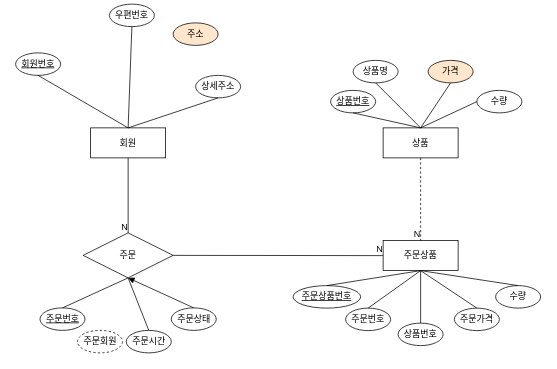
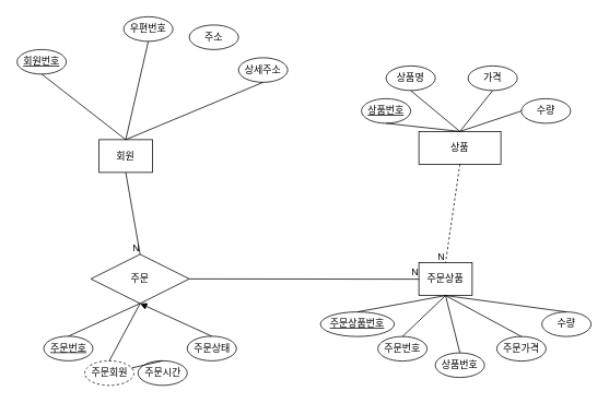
  <mxCell id="0" />
  <mxCell id="1" parent="0" />
- <mxCell id="2" value="상품" style="whiteSpace=wrap;html=1;align=center;" vertex="1" parent="1"><mxGeometry x="510" y="170" width="100" height="40" as="geometry" /></mxCell>
- <mxCell id="3" value="회원" style="whiteSpace=wrap;html=1;align=center;" vertex="1" parent="1"><mxGeometry x="120" y="170" width="100" height="40" as="geometry" /></mxCell>
- <mxCell id="4" value="회원번호" style="ellipse;whiteSpace=wrap;html=1;align=center;fontStyle=4;" vertex="1" parent="1"><mxGeometry x="20" y="70" width="60" height="30" as="geometry" /></mxCell>
+ <mxCell id="2" value="상품" style="whiteSpace=wrap;html=1;align=center;" vertex="1" parent="1"><mxGeometry x="510" y="160" width="100" height="40" as="geometry" /></mxCell>
+ <mxCell id="3" value="회원" style="whiteSpace=wrap;html=1;align=center;" vertex="1" parent="1"><mxGeometry x="120" y="170" width="65" height="40" as="geometry" /></mxCell>
+ <mxCell id="4" value="회원번호" style="ellipse;whiteSpace=wrap;html=1;align=center;fontStyle=4;" vertex="1" parent="1"><mxGeometry x="20" y="60" width="60" height="30" as="geometry" /></mxCell>
  <mxCell id="5" value="" style="endArrow=none;html=1;rounded=0;exitX=0.5;exitY=1;exitDx=0;exitDy=0;entryX=0.5;entryY=0;entryDx=0;entryDy=0;" edge="1" parent="1" source="4" target="3"><mxGeometry relative="1" as="geometry"><mxPoint x="290" y="470" as="sourcePoint" /><mxPoint x="450" y="470" as="targetPoint" /></mxGeometry></mxCell>
- <mxCell id="6" value="우편번호" style="ellipse;whiteSpace=wrap;html=1;align=center;" vertex="1" parent="1"><mxGeometry x="145" y="5" width="60" height="30" as="geometry" /></mxCell>
- <mxCell id="7" value="주소" style="ellipse;whiteSpace=wrap;html=1;align=center;fillColor=#ffe6cc;" vertex="1" parent="1"><mxGeometry x="230" y="30" width="60" height="30" as="geometry" /></mxCell>
+ <mxCell id="6" value="우편번호" style="ellipse;whiteSpace=wrap;html=1;align=center;" vertex="1" parent="1"><mxGeometry x="150" y="20" width="60" height="30" as="geometry" /></mxCell>
+ <mxCell id="7" value="주소" style="ellipse;whiteSpace=wrap;html=1;align=center;" vertex="1" parent="1"><mxGeometry x="230" y="30" width="60" height="30" as="geometry" /></mxCell>
  <mxCell id="8" style="edgeStyle=none;html=1;exitX=0.5;exitY=0;exitDx=0;exitDy=0;exitPerimeter=0;entryX=0.5;entryY=0;entryDx=0;entryDy=0;" edge="1" parent="1" source="9" target="9"><mxGeometry relative="1" as="geometry"><mxPoint x="270" y="260" as="targetPoint" /></mxGeometry></mxCell>
- <mxCell id="9" value="상세주소" style="ellipse;whiteSpace=wrap;html=1;align=center;" vertex="1" parent="1"><mxGeometry x="260" y="100" width="60" height="30" as="geometry" /></mxCell>
+ <mxCell id="9" value="상세주소" style="ellipse;whiteSpace=wrap;html=1;align=center;" vertex="1" parent="1"><mxGeometry x="290" y="70" width="60" height="30" as="geometry" /></mxCell>
  <mxCell id="10" value="" style="endArrow=none;html=1;rounded=0;exitX=0.5;exitY=1;exitDx=0;exitDy=0;entryX=0.5;entryY=0;entryDx=0;entryDy=0;" edge="1" parent="1" source="6" target="3"><mxGeometry relative="1" as="geometry"><mxPoint x="100" y="360" as="sourcePoint" /><mxPoint x="260" y="360" as="targetPoint" /></mxGeometry></mxCell>
  <mxCell id="11" value="" style="endArrow=none;html=1;rounded=0;exitX=0.5;exitY=1;exitDx=0;exitDy=0;entryX=0.5;entryY=0;entryDx=0;entryDy=0;" edge="1" parent="1" source="9" target="3"><mxGeometry relative="1" as="geometry"><mxPoint x="120" y="380" as="sourcePoint" /><mxPoint x="180" y="230" as="targetPoint" /></mxGeometry></mxCell>
  <mxCell id="12" value="상품번호" style="ellipse;whiteSpace=wrap;html=1;align=center;fontStyle=4;" vertex="1" parent="1"><mxGeometry x="440" y="120" width="60" height="30" as="geometry" /></mxCell>
  <mxCell id="13" value="상품명" style="ellipse;whiteSpace=wrap;html=1;align=center;" vertex="1" parent="1"><mxGeometry x="470" y="80" width="60" height="30" as="geometry" /></mxCell>
- <mxCell id="14" value="가격" style="ellipse;whiteSpace=wrap;html=1;align=center;fillColor=#ffe6cc;" vertex="1" parent="1"><mxGeometry x="570" y="80" width="60" height="30" as="geometry" /></mxCell>
+ <mxCell id="14" value="가격" style="ellipse;whiteSpace=wrap;html=1;align=center;" vertex="1" parent="1"><mxGeometry x="570" y="80" width="60" height="30" as="geometry" /></mxCell>
  <mxCell id="15" value="수량" style="ellipse;whiteSpace=wrap;html=1;align=center;" vertex="1" parent="1"><mxGeometry x="635" y="120" width="60" height="30" as="geometry" /></mxCell>
  <mxCell id="16" value="" style="endArrow=none;html=1;rounded=0;exitX=0.5;exitY=1;exitDx=0;exitDy=0;entryX=0.5;entryY=0;entryDx=0;entryDy=0;" edge="1" parent="1" source="12" target="2"><mxGeometry relative="1" as="geometry"><mxPoint x="355" y="360" as="sourcePoint" /><mxPoint x="540" y="150" as="targetPoint" /></mxGeometry></mxCell>
  <mxCell id="17" value="" style="endArrow=none;html=1;rounded=0;exitX=0.5;exitY=1;exitDx=0;exitDy=0;entryX=0.5;entryY=0;entryDx=0;entryDy=0;" edge="1" parent="1" source="13" target="2"><mxGeometry relative="1" as="geometry"><mxPoint x="365" y="370" as="sourcePoint" /><mxPoint x="540" y="150" as="targetPoint" /></mxGeometry></mxCell>
  <mxCell id="18" value="" style="endArrow=none;html=1;rounded=0;exitX=0.5;exitY=1;exitDx=0;exitDy=0;entryX=0.5;entryY=0;entryDx=0;entryDy=0;" edge="1" parent="1" source="14" target="2"><mxGeometry relative="1" as="geometry"><mxPoint x="375" y="380" as="sourcePoint" /><mxPoint x="540" y="150" as="targetPoint" /></mxGeometry></mxCell>
  <mxCell id="19" value="" style="endArrow=none;html=1;rounded=0;exitX=0;exitY=0.5;exitDx=0;exitDy=0;entryX=0.5;entryY=0;entryDx=0;entryDy=0;" edge="1" parent="1" source="15" target="2"><mxGeometry relative="1" as="geometry"><mxPoint x="715" y="140" as="sourcePoint" /><mxPoint x="540" y="150" as="targetPoint" /></mxGeometry></mxCell>
  <mxCell id="20" value="주문" style="shape=rhombus;perimeter=rhombusPerimeter;whiteSpace=wrap;html=1;align=center;" vertex="1" parent="1"><mxGeometry x="110" y="310" width="120" height="60" as="geometry" /></mxCell>
- <mxCell id="21" value="주문상품" style="whiteSpace=wrap;html=1;align=center;" vertex="1" parent="1"><mxGeometry x="510" y="320.32" width="100" height="40" as="geometry" /></mxCell>
+ <mxCell id="21" value="주문상품" style="whiteSpace=wrap;html=1;align=center;" vertex="1" parent="1"><mxGeometry x="510" y="320.32" width="65" height="40" as="geometry" /></mxCell>
  <mxCell id="22" value="주문상품번호" style="ellipse;whiteSpace=wrap;html=1;align=center;fontStyle=4;" vertex="1" parent="1"><mxGeometry x="390" y="380.32" width="90" height="30" as="geometry" /></mxCell>
  <mxCell id="23" value="주문가격" style="ellipse;whiteSpace=wrap;html=1;align=center;" vertex="1" parent="1"><mxGeometry x="605" y="410.32" width="60" height="30" as="geometry" /></mxCell>
  <mxCell id="24" value="수량" style="ellipse;whiteSpace=wrap;html=1;align=center;" vertex="1" parent="1"><mxGeometry x="660" y="380.32" width="60" height="30" as="geometry" /></mxCell>
  <mxCell id="25" value="상품번호" style="ellipse;whiteSpace=wrap;html=1;align=center;" vertex="1" parent="1"><mxGeometry x="530" y="430.32" width="60" height="30" as="geometry" /></mxCell>
  <mxCell id="26" value="주문번호" style="ellipse;whiteSpace=wrap;html=1;align=center;" vertex="1" parent="1"><mxGeometry x="460" y="410.32" width="60" height="30" as="geometry" /></mxCell>
  <mxCell id="27" value="" style="endArrow=none;html=1;rounded=0;exitX=0.5;exitY=0;exitDx=0;exitDy=0;entryX=0.5;entryY=1;entryDx=0;entryDy=0;" edge="1" parent="1" source="24" target="21"><mxGeometry relative="1" as="geometry"><mxPoint x="400" y="250.32" as="sourcePoint" /><mxPoint x="560" y="250.32" as="targetPoint" /></mxGeometry></mxCell>
  <mxCell id="28" value="" style="endArrow=none;html=1;rounded=0;exitX=0.5;exitY=0;exitDx=0;exitDy=0;entryX=0.5;entryY=1;entryDx=0;entryDy=0;" edge="1" parent="1" source="23" target="21"><mxGeometry relative="1" as="geometry"><mxPoint x="410" y="260.32" as="sourcePoint" /><mxPoint x="570" y="260.32" as="targetPoint" /></mxGeometry></mxCell>
  <mxCell id="29" value="" style="endArrow=none;html=1;rounded=0;exitX=0.5;exitY=0;exitDx=0;exitDy=0;entryX=0.5;entryY=1;entryDx=0;entryDy=0;" edge="1" parent="1" source="26" target="21"><mxGeometry relative="1" as="geometry"><mxPoint x="420" y="270.32" as="sourcePoint" /><mxPoint x="580" y="270.32" as="targetPoint" /></mxGeometry></mxCell>
  <mxCell id="30" value="" style="endArrow=none;html=1;rounded=0;exitX=0.5;exitY=0;exitDx=0;exitDy=0;entryX=0.5;entryY=1;entryDx=0;entryDy=0;" edge="1" parent="1" source="22" target="21"><mxGeometry relative="1" as="geometry"><mxPoint x="430" y="280.32" as="sourcePoint" /><mxPoint x="590" y="280.32" as="targetPoint" /></mxGeometry></mxCell>
  <mxCell id="31" value="" style="endArrow=none;html=1;rounded=0;exitX=0.5;exitY=1;exitDx=0;exitDy=0;entryX=0.5;entryY=0;entryDx=0;entryDy=0;" edge="1" parent="1" source="21" target="25"><mxGeometry relative="1" as="geometry"><mxPoint x="440" y="290.32" as="sourcePoint" /><mxPoint x="600" y="290.32" as="targetPoint" /></mxGeometry></mxCell>
  <mxCell id="32" value="" style="endArrow=none;html=1;rounded=0;entryX=0.5;entryY=0;entryDx=0;entryDy=0;exitX=0.5;exitY=1;exitDx=0;exitDy=0;dashed=1;" edge="1" parent="1" source="2" target="21"><mxGeometry relative="1" as="geometry"><mxPoint x="500" y="180" as="sourcePoint" /><mxPoint x="480" y="250" as="targetPoint" /></mxGeometry></mxCell>
  <mxCell id="33" value="N" style="resizable=0;html=1;align=right;verticalAlign=bottom;" connectable="0" vertex="1" parent="32"><mxGeometry x="1" relative="1" as="geometry"><mxPoint as="offset" /></mxGeometry></mxCell>
  <mxCell id="34" value="" style="endArrow=none;html=1;rounded=0;exitX=0.5;exitY=1;exitDx=0;exitDy=0;entryX=0.5;entryY=0;entryDx=0;entryDy=0;" edge="1" parent="1" source="3" target="20"><mxGeometry relative="1" as="geometry"><mxPoint x="280" y="250" as="sourcePoint" /><mxPoint x="440" y="250" as="targetPoint" /></mxGeometry></mxCell>
  <mxCell id="35" value="N" style="resizable=0;html=1;align=right;verticalAlign=bottom;" connectable="0" vertex="1" parent="34"><mxGeometry x="1" relative="1" as="geometry" /></mxCell>
  <mxCell id="36" value="" style="endArrow=none;html=1;rounded=0;exitX=1;exitY=0.5;exitDx=0;exitDy=0;entryX=0;entryY=0.5;entryDx=0;entryDy=0;" edge="1" parent="1" source="20" target="21"><mxGeometry relative="1" as="geometry"><mxPoint x="280" y="250" as="sourcePoint" /><mxPoint x="440" y="250" as="targetPoint" /></mxGeometry></mxCell>
  <mxCell id="37" value="N" style="resizable=0;html=1;align=right;verticalAlign=bottom;" connectable="0" vertex="1" parent="36"><mxGeometry x="1" relative="1" as="geometry" /></mxCell>
  <mxCell id="38" value="주문번호" style="ellipse;whiteSpace=wrap;html=1;align=center;fontStyle=4;" vertex="1" parent="1"><mxGeometry x="52.5" y="410" width="60" height="30" as="geometry" /></mxCell>
  <mxCell id="39" value="주문회원" style="ellipse;whiteSpace=wrap;html=1;align=center;dashed=1;" vertex="1" parent="1"><mxGeometry x="102.5" y="440" width="60" height="30" as="geometry" /></mxCell>
  <mxCell id="40" value="주문상태" style="ellipse;whiteSpace=wrap;html=1;align=center;" vertex="1" parent="1"><mxGeometry x="227.5" y="410" width="60" height="30" as="geometry" /></mxCell>
  <mxCell id="41" value="주문시간" style="ellipse;whiteSpace=wrap;html=1;align=center;" vertex="1" parent="1"><mxGeometry x="167.5" y="440" width="60" height="30" as="geometry" /></mxCell>
  <mxCell id="42" value="" style="endArrow=none;html=1;rounded=0;exitX=0.5;exitY=0;exitDx=0;exitDy=0;entryX=0.5;entryY=1;entryDx=0;entryDy=0;" edge="1" parent="1" source="38" target="20"><mxGeometry relative="1" as="geometry"><mxPoint x="20" y="360" as="sourcePoint" /><mxPoint x="180" y="360" as="targetPoint" /></mxGeometry></mxCell>
- <mxCell id="44" value="" style="endArrow=none;html=1;rounded=0;exitX=0.5;exitY=0;exitDx=0;exitDy=0;entryX=0.5;entryY=1;entryDx=0;entryDy=0;" edge="1" parent="1" source="41" target="20"><mxGeometry relative="1" as="geometry"><mxPoint x="40" y="380" as="sourcePoint" /><mxPoint x="200" y="380" as="targetPoint" /></mxGeometry></mxCell>
+ <mxCell id="43" value="" style="endArrow=none;html=1;rounded=0;exitX=0.5;exitY=0;exitDx=0;exitDy=0;entryX=0.5;entryY=1;entryDx=0;entryDy=0;" edge="1" parent="1" source="39" target="20"><mxGeometry relative="1" as="geometry"><mxPoint x="30" y="370" as="sourcePoint" /><mxPoint x="190" y="370" as="targetPoint" /></mxGeometry></mxCell>
+ <mxCell id="44" value="" style="endArrow=none;html=1;rounded=0;exitX=0.5;exitY=0;exitDx=0;exitDy=0;" edge="1" parent="1" source="41" target="39"><mxGeometry relative="1" as="geometry"><mxPoint x="40" y="380" as="sourcePoint" /><mxPoint x="200" y="380" as="targetPoint" /></mxGeometry></mxCell>
  <mxCell id="45" value="" style="endArrow=block;html=1;rounded=0;exitX=0.5;exitY=0;exitDx=0;exitDy=0;entryX=0.5;entryY=1;entryDx=0;entryDy=0;" edge="1" parent="1" source="40" target="20"><mxGeometry relative="1" as="geometry"><mxPoint x="50" y="390" as="sourcePoint" /><mxPoint x="210" y="390" as="targetPoint" /></mxGeometry></mxCell>
